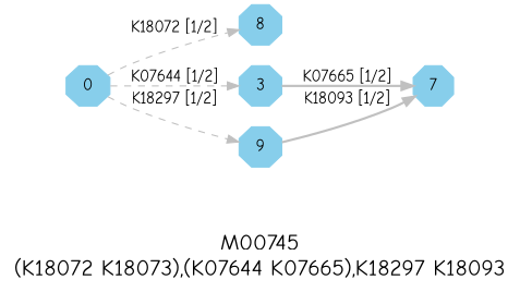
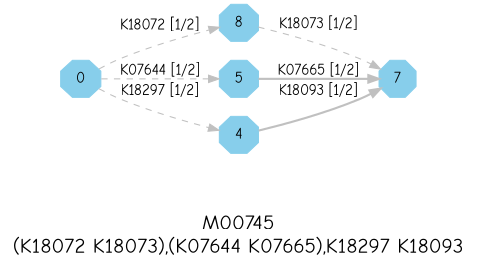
  digraph {
    fontname="Comic Neue"
    fontsize=20
    label="M00745\n(K18072 K18073),(K07644 K07665),K18297 K18093"
    rankdir=LR
    node [color=skyblue fontname="Comic Neue" shape=octagon style=filled]
    edge [color=grey fontname="Comic Neue" style=dashed]
    0 [height=.3 width=.3]
    n2 [height=.3 label=7 width=.3]
    n3 [height=.3 label=8 width=.3]
-   3 [height=.3 width=.3]
-   4 [height=.3 width=.3 label=9]
+   3 [height=.3 width=.3 label=5]
+   4 [height=.3 width=.3]
    subgraph sub_1 {
      0
      n2
      n3
      3
      4
    }
    0 -> n3 [label="K18072 [1/2]"]
    0 -> 3 [label="K07644 [1/2]"]
    0 -> 4 [label="K18297 [1/2]"]
+   n3 -> n2 [label="K18073 [1/2]"]
    3 -> n2 [label="K07665 [1/2]" style=bold]
    4 -> n2 [label="K18093 [1/2]" style=bold]
  }
